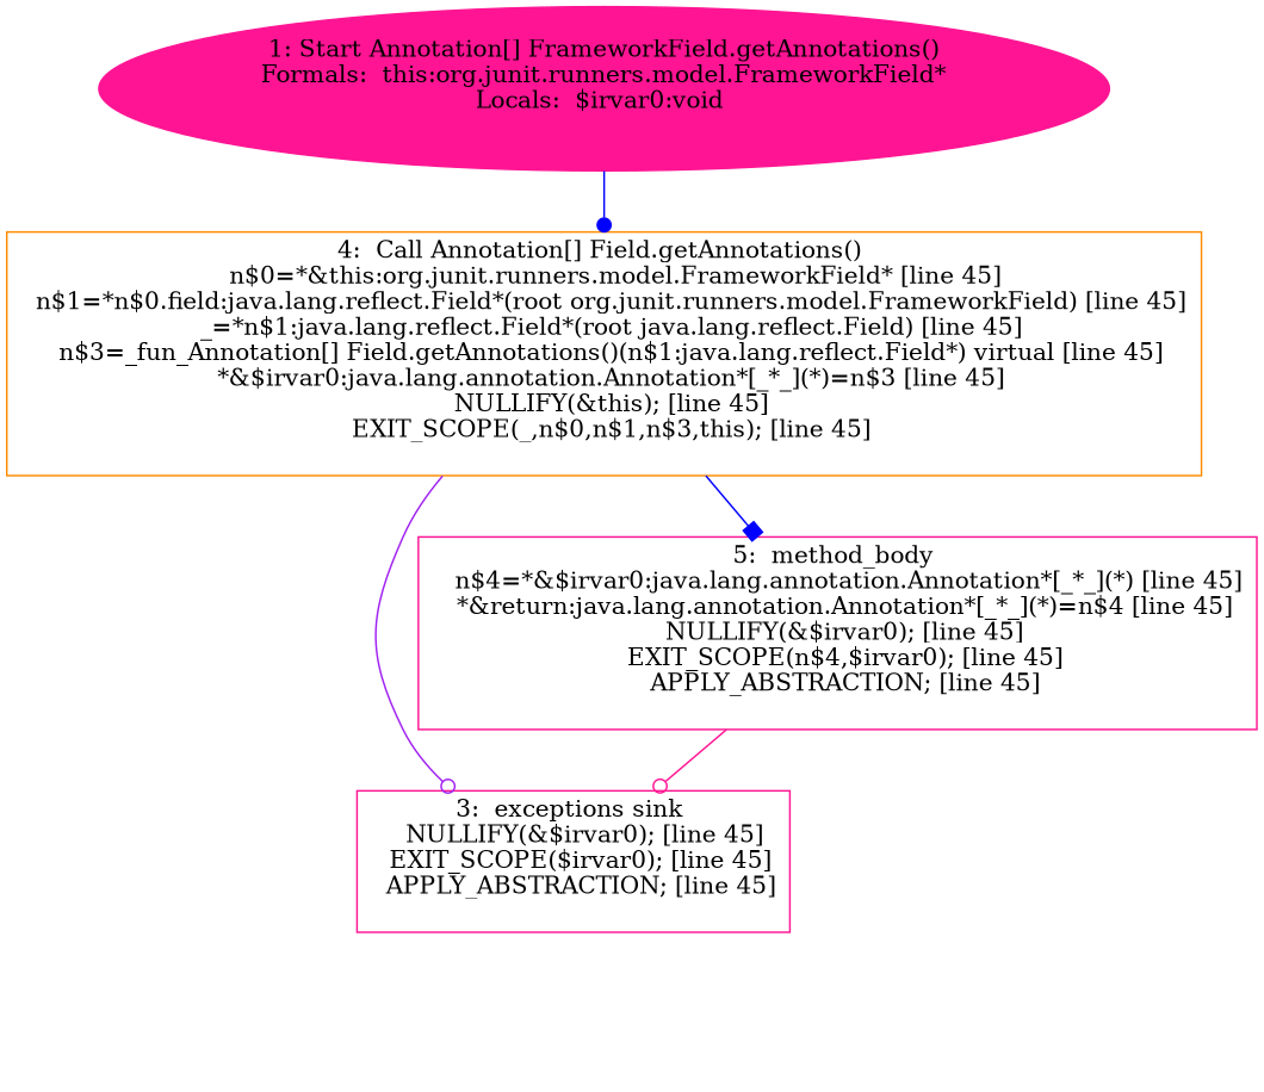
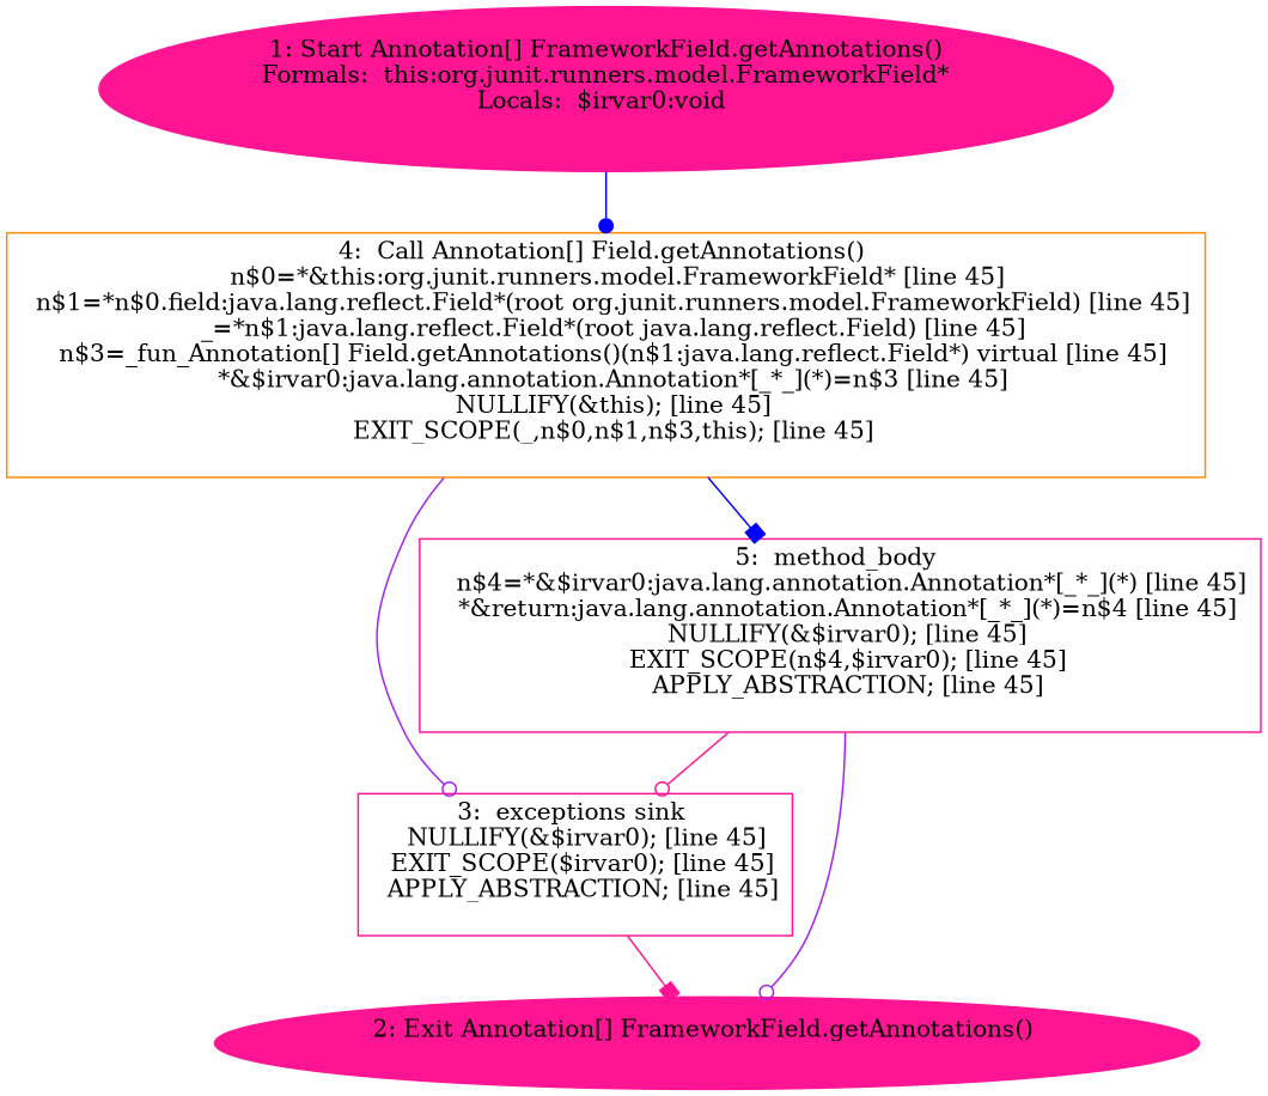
  digraph {
    node [color=deeppink shape=box]
    edge [color=blue arrowhead=odot]
    n1 [label="1: Start Annotation[] FrameworkField.getAnnotations()\nFormals:  this:org.junit.runners.model.FrameworkField*\nLocals:  $irvar0:void \n  " style=filled shape=""]
    n2 [label="4:  Call Annotation[] Field.getAnnotations() \n   n$0=*&this:org.junit.runners.model.FrameworkField* [line 45]\n  n$1=*n$0.field:java.lang.reflect.Field*(root org.junit.runners.model.FrameworkField) [line 45]\n  _=*n$1:java.lang.reflect.Field*(root java.lang.reflect.Field) [line 45]\n  n$3=_fun_Annotation[] Field.getAnnotations()(n$1:java.lang.reflect.Field*) virtual [line 45]\n  *&$irvar0:java.lang.annotation.Annotation*[_*_](*)=n$3 [line 45]\n  NULLIFY(&this); [line 45]\n  EXIT_SCOPE(_,n$0,n$1,n$3,this); [line 45]\n " color=darkorange]
    n3 [label="3:  exceptions sink \n   NULLIFY(&$irvar0); [line 45]\n  EXIT_SCOPE($irvar0); [line 45]\n  APPLY_ABSTRACTION; [line 45]\n "]
    n4 [label="5:  method_body \n   n$4=*&$irvar0:java.lang.annotation.Annotation*[_*_](*) [line 45]\n  *&return:java.lang.annotation.Annotation*[_*_](*)=n$4 [line 45]\n  NULLIFY(&$irvar0); [line 45]\n  EXIT_SCOPE(n$4,$irvar0); [line 45]\n  APPLY_ABSTRACTION; [line 45]\n "]
+   n5 [label="2: Exit Annotation[] FrameworkField.getAnnotations() \n  " style=filled shape=""]
    n1 -> n2 [arrowhead=dot]
    n2 -> n3 [color=purple]
    n2 -> n4 [arrowhead=box]
+   n3 -> n5 [color=deeppink arrowhead=box]
    n4 -> n3 [color=deeppink]
+   n4 -> n5 [color=purple]
  }
